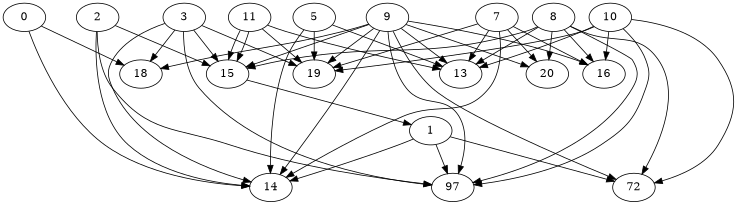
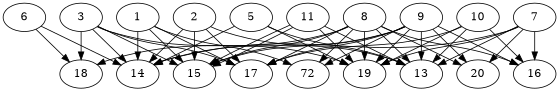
  digraph {
    node [alpha=0.05]
    1 [expect_size=9218048]
    n2 [alpha=0.16 expect_size=27061248 label=72]
    14 [alpha=0.09 expect_size=6070272]
    15 [alpha=0.00 expect_size=28827648]
-   17 [alpha=0.02 expect_size=20472832 label=97]
+   17 [alpha=0.02 expect_size=20472832]
    2 [alpha=0.14 expect_size=43469824]
    13 [alpha=0.01 expect_size=13301760]
    3 [alpha=0.17 expect_size=27154432]
    18 [alpha=0.10 expect_size=33009664]
    19 [alpha=0.10 expect_size=40221696]
    5 [alpha=0.20 expect_size=27245568]
-   6 [alpha=0.17 expect_size=52197376 label=0]
+   6 [alpha=0.17 expect_size=52197376]
    7 [expect_size=25381888]
    16 [alpha=0.06 expect_size=27919360]
    20 [alpha=0.19 expect_size=12811264]
    8 [alpha=0.03 expect_size=16154624]
    9 [alpha=0.08 expect_size=28585984]
    10 [alpha=0.08 expect_size=19116032]
    11 [expect_size=16239616]
    1 -> n2
    1 -> 14
-   15 -> 1
+   1 -> 15
    1 -> 17
    2 -> 14
    2 -> 15
    2 -> 17
+   2 -> 13
    3 -> 14
    3 -> 15
    3 -> 17
    3 -> 18
    3 -> 19
    5 -> 14
    5 -> 13
    5 -> 19
    6 -> 14
    6 -> 18
    7 -> 14
    7 -> 13
    7 -> 19
    7 -> 16
    7 -> 20
    8 -> n2
    8 -> 15
    8 -> 17
    8 -> 13
+   8 -> 19
    8 -> 16
    8 -> 20
    9 -> n2
    9 -> 14
    9 -> 15
    9 -> 17
    9 -> 13
-   9 -> 18
+   8 -> 18
    9 -> 19
    9 -> 16
    9 -> 20
-   10 -> n2
    10 -> 17
    10 -> 13
    10 -> 19
    10 -> 16
    11 -> 15
    11 -> 15
    11 -> 13
    11 -> 19
  }
